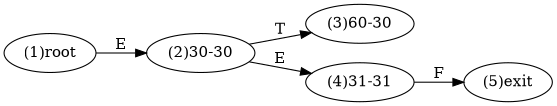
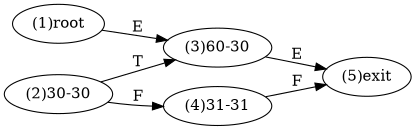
  digraph {
    rankdir=LR
    n1 [label="(1)root"]
    n2 [label="(2)30-30"]
    n3 [label="(3)60-30"]
    n4 [label="(4)31-31"]
    n5 [label="(5)exit"]
-   n1 -> n2 [label=E]
+   n1 -> n3 [label=E]
    n2 -> n3 [label=T]
-   n2 -> n4 [label=E]
+   n2 -> n4 [label=F]
+   n3 -> n5 [label=E]
    n4 -> n5 [label=F]
  }
